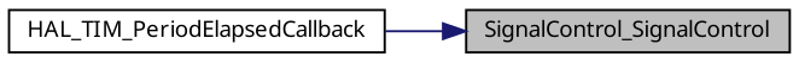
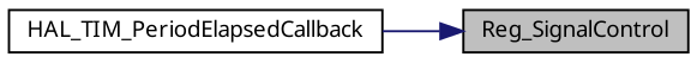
  digraph {
    rankdir=RL
    fontname="Noto Sans"
    node [color=black fontname="Noto Sans" fontsize=10 shape=record style=filled]
-   n1 [fillcolor=grey75 fontcolor=black height=0.2 label=SignalControl_SignalControl width=0.4]
+   n1 [fillcolor=grey75 fontcolor=black height=0.2 label=Reg_SignalControl width=0.4]
    n2 [fillcolor=white height=0.2 label=HAL_TIM_PeriodElapsedCallback width=0.4]
    n1 -> n2 [color=midnightblue dir=back fontname="Noto Sans" fontsize=10 labelfontname=Helvetica labelfontsize=10 style=solid]
  }
